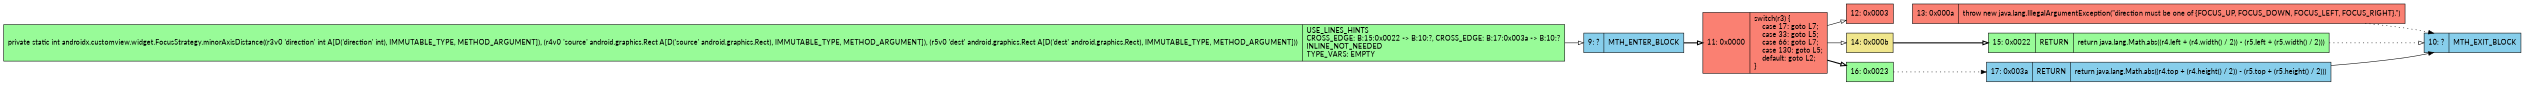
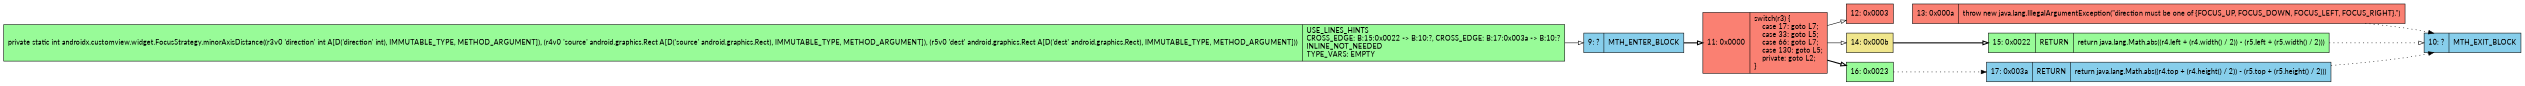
  digraph {
    fontname=Lato
    rankdir=LR
    node [fillcolor=skyblue fontname=Lato shape=record style=filled]
    edge [arrowhead=onormal fontname=Lato style=dotted]
    n1 [label="{9\:\ ?|MTH_ENTER_BLOCK\l}"]
-   n2 [fillcolor=salmon label="{11\:\ 0x0000|switch(r3) \{\l    case 17: goto L7;\l    case 33: goto L5;\l    case 66: goto L7;\l    case 130: goto L5;\l    default: goto L2;\l\}\l}"]
+   n2 [fillcolor=salmon label="{11\:\ 0x0000|switch(r3) \{\l    case 17: goto L7;\l    case 33: goto L5;\l    case 66: goto L7;\l    case 130: goto L5;\l    private: goto L2;\l\}\l}"]
    n3 [fillcolor=salmon label="{12\:\ 0x0003}"]
    n4 [fillcolor=khaki label="{14\:\ 0x000b}"]
    n5 [fillcolor=palegreen label="{16\:\ 0x0023}"]
    n6 [fillcolor=palegreen label="{15\:\ 0x0022|RETURN\l|return java.lang.Math.abs((r4.left + (r4.width() \/ 2)) \- (r5.left + (r5.width() \/ 2)))\l}"]
    n7 [label="{17\:\ 0x003a|RETURN\l|return java.lang.Math.abs((r4.top + (r4.height() \/ 2)) \- (r5.top + (r5.height() \/ 2)))\l}"]
    n8 [fillcolor=salmon label="{13\:\ 0x000a|throw new java.lang.IllegalArgumentException(\"direction must be one of \{FOCUS_UP, FOCUS_DOWN, FOCUS_LEFT, FOCUS_RIGHT\}.\")\l}"]
    n9 [label="{10\:\ ?|MTH_EXIT_BLOCK\l}"]
    n10 [fillcolor=palegreen label="{private static int androidx.customview.widget.FocusStrategy.minorAxisDistance((r3v0 'direction' int A[D('direction' int), IMMUTABLE_TYPE, METHOD_ARGUMENT]), (r4v0 'source' android.graphics.Rect A[D('source' android.graphics.Rect), IMMUTABLE_TYPE, METHOD_ARGUMENT]), (r5v0 'dest' android.graphics.Rect A[D('dest' android.graphics.Rect), IMMUTABLE_TYPE, METHOD_ARGUMENT]))  | USE_LINES_HINTS\lCROSS_EDGE: B:15:0x0022 \-\> B:10:?, CROSS_EDGE: B:17:0x003a \-\> B:10:?\lINLINE_NOT_NEEDED\lTYPE_VARS: EMPTY\l}"]
    n1 -> n2 [style=bold]
    n2 -> n3 [style=solid]
    n2 -> n4 [style=solid]
    n2 -> n5 [style=bold]
    n4 -> n6 [style=bold]
    n5 -> n7 [arrowhead=normal]
    n6 -> n9
-   n7 -> n9 [arrowhead=normal style=solid]
+   n7 -> n9 [arrowhead=normal]
    n8 -> n9 [arrowhead=normal]
    n10 -> n1 [style=solid]
  }
